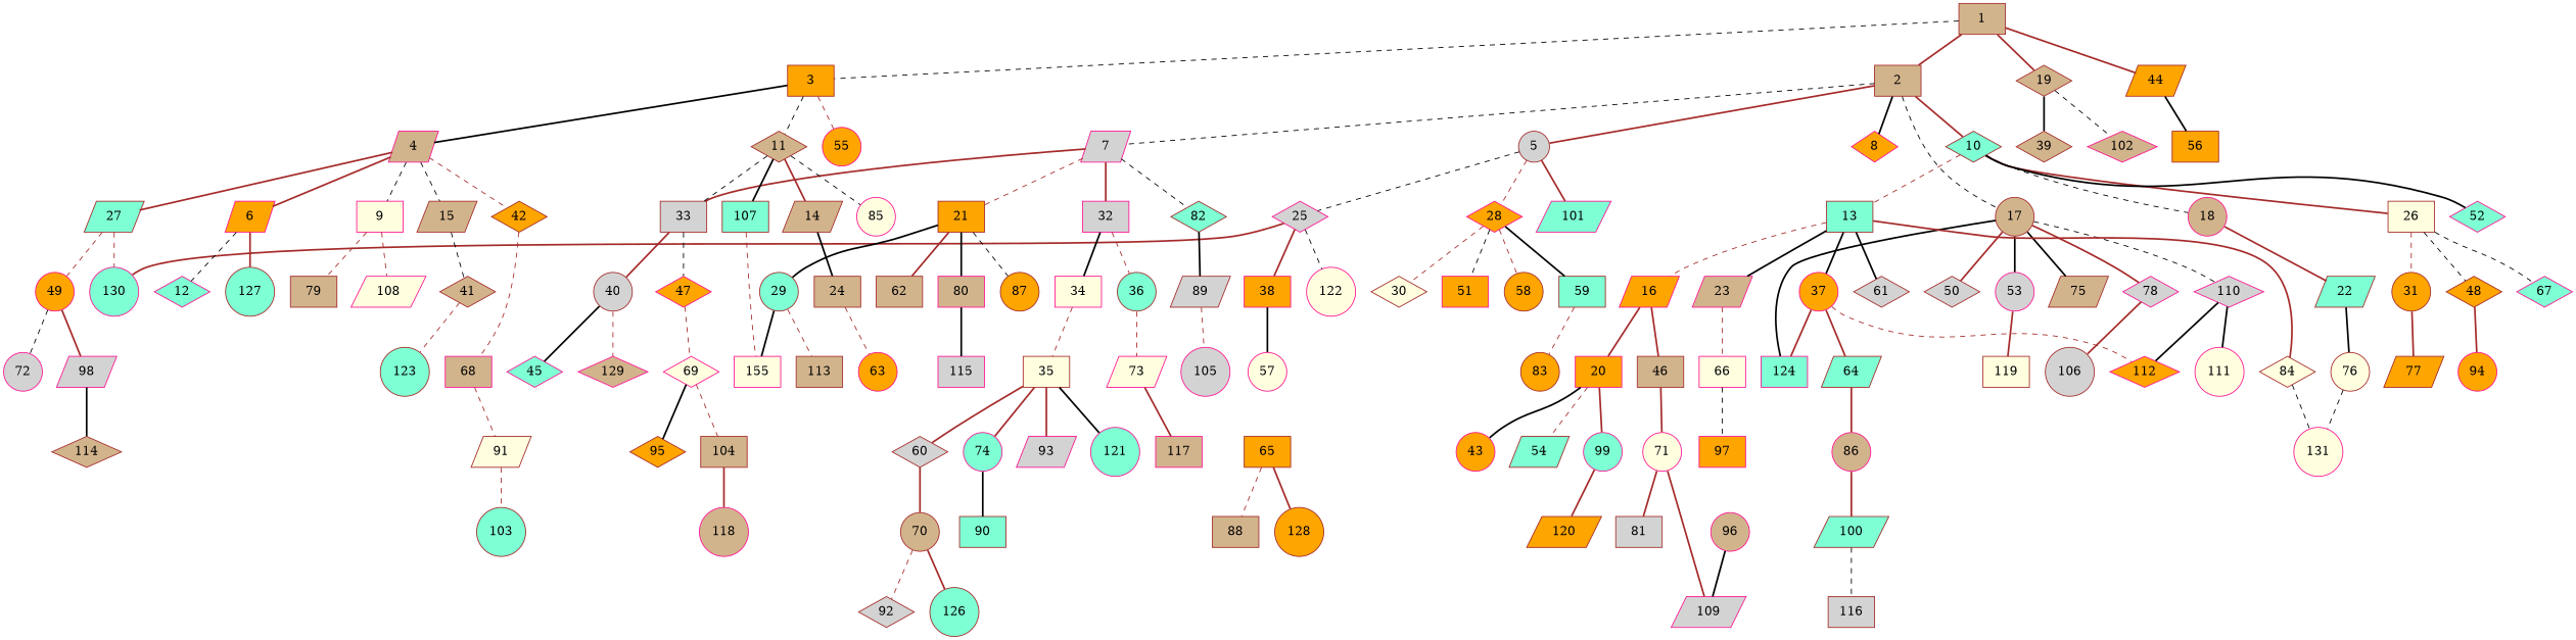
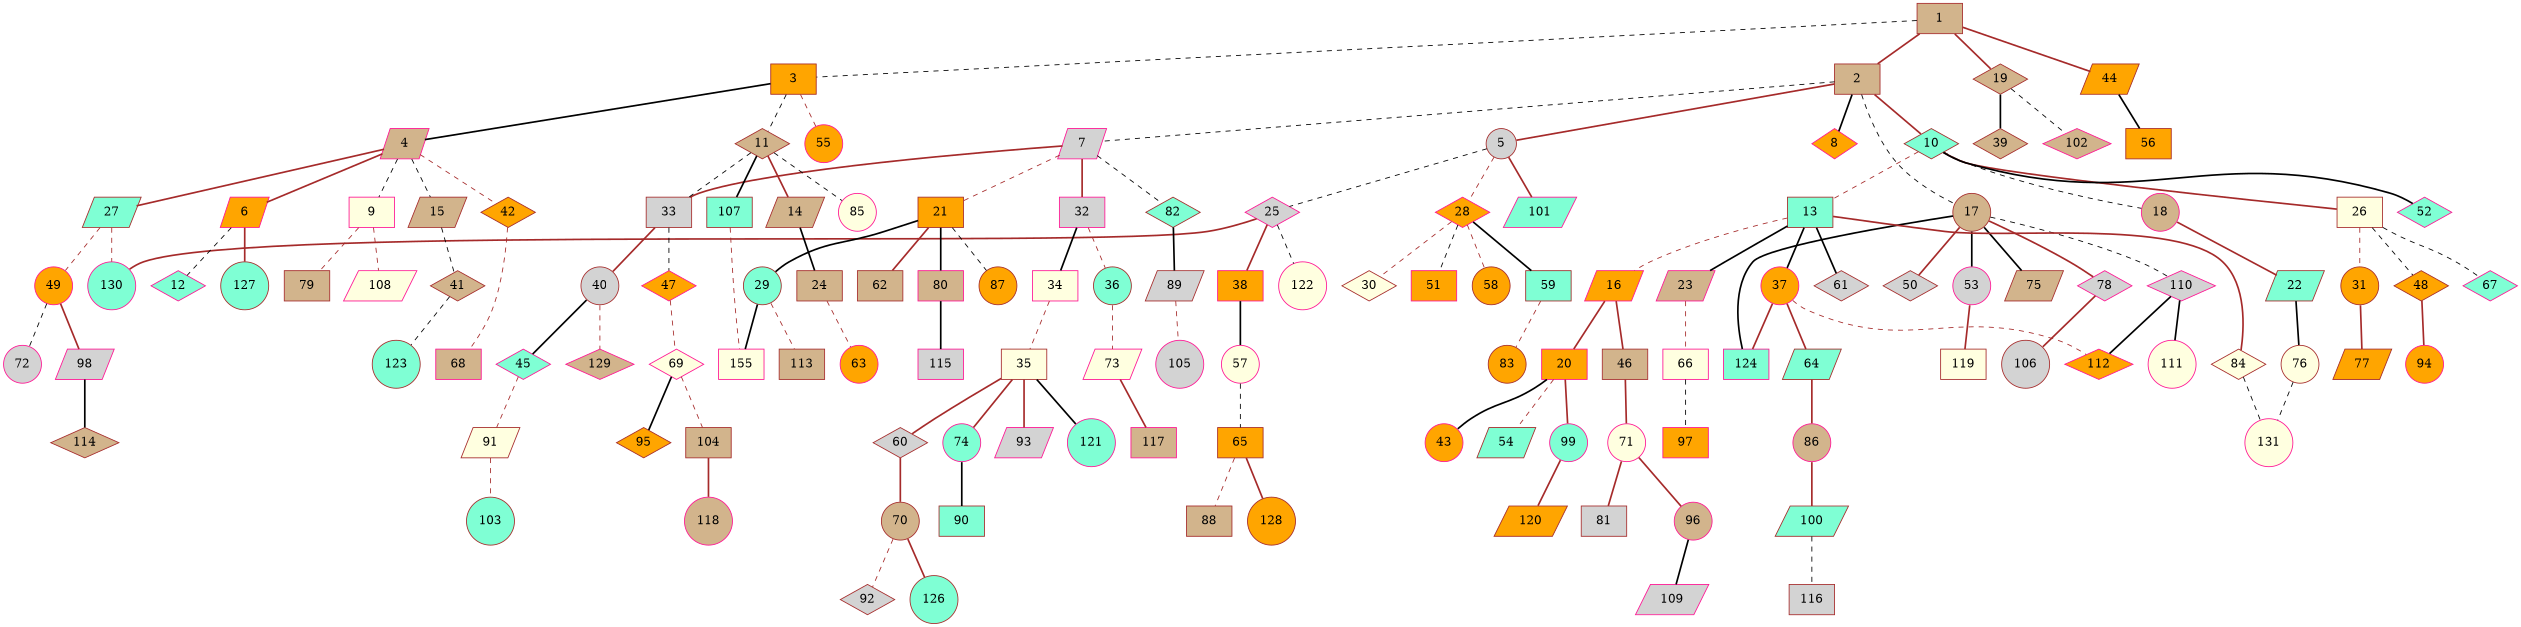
  graph {
    node [color=brown fillcolor=orange shape=circle style=filled]
    edge [color=brown style=bold]
    1 [fillcolor=tan shape=box]
    2 [fillcolor=tan shape=box]
    3 [shape=box]
    19 [fillcolor=tan shape=diamond]
    44 [shape=parallelogram]
    5 [fillcolor=lightgrey]
    7 [color=deeppink fillcolor=lightgrey shape=parallelogram]
    8 [color=deeppink shape=diamond]
    10 [fillcolor=aquamarine shape=diamond]
    17 [fillcolor=tan]
    4 [color=deeppink fillcolor=tan shape=parallelogram]
    11 [fillcolor=tan shape=diamond]
    55 [color=deeppink]
    39 [fillcolor=tan shape=diamond]
    102 [color=deeppink fillcolor=tan shape=diamond]
    56 [shape=box]
    25 [color=deeppink fillcolor=lightgrey shape=diamond]
    28 [color=deeppink shape=diamond]
    101 [color=deeppink fillcolor=aquamarine shape=parallelogram]
    21 [shape=box]
    32 [color=deeppink fillcolor=lightgrey shape=box]
    33 [fillcolor=lightgrey shape=box]
    82 [fillcolor=aquamarine shape=diamond]
    13 [fillcolor=aquamarine shape=box]
    18 [color=deeppink fillcolor=tan]
    26 [fillcolor=lightyellow shape=box]
    52 [color=deeppink fillcolor=aquamarine shape=diamond]
    50 [fillcolor=lightgrey shape=diamond]
    53 [color=deeppink fillcolor=lightgrey]
    75 [fillcolor=tan shape=parallelogram]
    78 [color=deeppink fillcolor=lightgrey shape=diamond]
    110 [color=deeppink fillcolor=lightgrey shape=diamond]
    124 [color=deeppink fillcolor=aquamarine shape=box]
    6 [color=deeppink shape=parallelogram]
    9 [color=deeppink fillcolor=lightyellow shape=box]
    15 [fillcolor=tan shape=parallelogram]
    27 [fillcolor=aquamarine shape=parallelogram]
    42 [shape=diamond]
    14 [fillcolor=tan shape=parallelogram]
    85 [color=deeppink fillcolor=lightyellow]
    107 [fillcolor=aquamarine shape=box]
    12 [color=deeppink fillcolor=aquamarine shape=diamond]
    127 [fillcolor=aquamarine]
    79 [fillcolor=tan shape=box]
    108 [color=deeppink fillcolor=lightyellow shape=parallelogram]
    41 [fillcolor=tan shape=diamond]
    130 [color=deeppink fillcolor=aquamarine]
    49 [color=deeppink]
    68 [color=deeppink fillcolor=tan shape=box]
    38 [color=deeppink shape=box]
    122 [color=deeppink fillcolor=lightyellow]
    30 [fillcolor=lightyellow shape=diamond]
    51 [color=deeppink shape=box]
    58
    59 [fillcolor=aquamarine shape=box]
    29 [fillcolor=aquamarine]
    62 [fillcolor=tan shape=box]
    80 [color=deeppink fillcolor=tan shape=box]
    87
    34 [color=deeppink fillcolor=lightyellow shape=box]
    36 [fillcolor=aquamarine]
    40 [fillcolor=lightgrey]
    47 [color=deeppink shape=diamond]
    89 [fillcolor=lightgrey shape=parallelogram]
    16 [color=deeppink shape=parallelogram]
    23 [color=deeppink fillcolor=tan shape=parallelogram]
    37 [color=deeppink]
    61 [fillcolor=lightgrey shape=diamond]
    84 [fillcolor=lightyellow shape=diamond]
    22 [fillcolor=aquamarine shape=parallelogram]
    31
    48 [shape=diamond]
    67 [color=deeppink fillcolor=aquamarine shape=diamond]
    24 [fillcolor=tan shape=box]
    n75 [color=deeppink fillcolor=lightyellow label=155 shape=box]
    20 [color=deeppink shape=box]
    46 [fillcolor=tan shape=box]
    66 [color=deeppink fillcolor=lightyellow shape=box]
    64 [fillcolor=aquamarine shape=parallelogram]
    112 [color=deeppink shape=diamond]
    131 [color=deeppink fillcolor=lightyellow]
    63 [color=deeppink]
    123 [fillcolor=aquamarine]
    43 [color=deeppink]
    54 [fillcolor=aquamarine shape=parallelogram]
    99 [color=deeppink fillcolor=aquamarine]
    71 [color=deeppink fillcolor=lightyellow]
    119 [fillcolor=lightyellow shape=box]
    106 [fillcolor=lightgrey]
    111 [color=deeppink fillcolor=lightyellow]
    76 [fillcolor=lightyellow]
    120 [shape=parallelogram]
    113 [fillcolor=tan shape=box]
    115 [color=deeppink fillcolor=lightgrey shape=box]
    97 [color=deeppink shape=box]
    57 [color=deeppink fillcolor=lightyellow]
    77 [shape=parallelogram]
    94 [color=deeppink]
    72 [color=deeppink fillcolor=lightgrey]
    98 [color=deeppink fillcolor=lightgrey shape=parallelogram]
    83
    35 [fillcolor=lightyellow shape=box]
    73 [color=deeppink fillcolor=lightyellow shape=parallelogram]
    45 [color=deeppink fillcolor=aquamarine shape=diamond]
    129 [color=deeppink fillcolor=tan shape=diamond]
    69 [color=deeppink fillcolor=lightyellow shape=diamond]
    60 [fillcolor=lightgrey shape=diamond]
    74 [color=deeppink fillcolor=aquamarine]
    93 [color=deeppink fillcolor=lightgrey shape=parallelogram]
    121 [color=deeppink fillcolor=aquamarine]
    70 [fillcolor=tan]
    90 [fillcolor=aquamarine shape=box]
    117 [color=deeppink fillcolor=tan shape=box]
    86 [color=deeppink fillcolor=tan]
    65 [shape=box]
    91 [fillcolor=lightyellow shape=parallelogram]
    103 [fillcolor=aquamarine]
    81 [fillcolor=lightgrey shape=box]
    96 [color=deeppink fillcolor=tan]
    95 [shape=diamond]
    104 [fillcolor=tan shape=box]
    114 [fillcolor=tan shape=diamond]
    88 [fillcolor=tan shape=box]
    128
    92 [fillcolor=lightgrey shape=diamond]
    126 [fillcolor=aquamarine]
    100 [fillcolor=aquamarine shape=parallelogram]
    118 [color=deeppink fillcolor=tan]
    109 [color=deeppink fillcolor=lightgrey shape=parallelogram]
    105 [color=deeppink fillcolor=lightgrey]
    116 [fillcolor=lightgrey shape=box]
    1 -- 2
    1 -- 3 [color=black style=dashed]
    1 -- 19
    1 -- 44
    2 -- 5
    2 -- 7 [color=black style=dashed]
    2 -- 8 [color=black]
    2 -- 10
    2 -- 17 [color=black style=dashed]
    3 -- 4 [color=black]
    3 -- 11 [color=black style=dashed]
    3 -- 55 [style=dashed]
    19 -- 39 [color=black]
    19 -- 102 [color=black style=dashed]
    44 -- 56 [color=black]
    5 -- 25 [color=black style=dashed]
    5 -- 28 [style=dashed]
    5 -- 101
    7 -- 21 [style=dashed]
    7 -- 32
    7 -- 33
    7 -- 82 [color=black style=dashed]
    10 -- 13 [style=dashed]
    10 -- 18 [color=black style=dashed]
    10 -- 26
    10 -- 52 [color=black]
    17 -- 50
    17 -- 53 [color=black]
    17 -- 75 [color=black]
    17 -- 78
    17 -- 110 [color=black style=dashed]
    17 -- 124 [color=black]
    4 -- 6
    4 -- 9 [color=black style=dashed]
    4 -- 15 [color=black style=dashed]
    4 -- 27
    4 -- 42 [style=dashed]
    11 -- 33 [color=black style=dashed]
    11 -- 14
    11 -- 85 [color=black style=dashed]
    11 -- 107 [color=black]
    25 -- 130
    25 -- 38
    25 -- 122 [color=black style=dashed]
    28 -- 30 [style=dashed]
    28 -- 51 [color=black style=dashed]
    28 -- 58 [style=dashed]
    28 -- 59 [color=black]
    21 -- 29 [color=black]
    21 -- 62
    21 -- 80 [color=black]
    21 -- 87 [color=black style=dashed]
    32 -- 34 [color=black]
    32 -- 36 [style=dashed]
    33 -- 40
    33 -- 47 [color=black style=dashed]
    82 -- 89 [color=black]
    13 -- 16 [style=dashed]
    13 -- 23 [color=black]
    13 -- 37 [color=black]
    13 -- 61 [color=black]
    13 -- 84
    18 -- 22
    26 -- 31 [style=dashed]
    26 -- 48 [color=black style=dashed]
    26 -- 67 [color=black style=dashed]
    53 -- 119
    78 -- 106
    110 -- 112 [color=black]
    110 -- 111 [color=black]
    6 -- 12 [color=black style=dashed]
    6 -- 127
    9 -- 79 [style=dashed]
    9 -- 108 [style=dashed]
    15 -- 41 [color=black style=dashed]
    27 -- 130 [style=dashed]
    27 -- 49 [style=dashed]
    42 -- 68 [style=dashed]
    14 -- 24 [color=black]
    107 -- n75 [style=dashed]
-   41 -- 123 [style=dashed]
+   41 -- 123 [color=black style=dashed]
    49 -- 72 [color=black style=dashed]
    49 -- 98
    38 -- 57 [color=black]
    59 -- 83 [style=dashed]
    29 -- n75 [color=black]
    29 -- 113 [style=dashed]
    80 -- 115 [color=black]
    34 -- 35 [style=dashed]
    36 -- 73 [style=dashed]
    40 -- 45 [color=black]
    40 -- 129 [style=dashed]
    47 -- 69 [style=dashed]
    89 -- 105 [style=dashed]
    16 -- 20
    16 -- 46
    23 -- 66 [style=dashed]
    37 -- 124
    37 -- 64
    37 -- 112 [style=dashed]
    84 -- 131 [color=black style=dashed]
    22 -- 76 [color=black]
    31 -- 77
    48 -- 94
    24 -- 63 [style=dashed]
    20 -- 43 [color=black]
    20 -- 54 [style=dashed]
    20 -- 99
    46 -- 71
    66 -- 97 [color=black style=dashed]
    64 -- 86
    99 -- 120
    71 -- 81
-   71 -- 109
+   71 -- 96
    76 -- 131 [color=black style=dashed]
+   57 -- 65 [color=black style=dashed]
    98 -- 114 [color=black]
    35 -- 60
    35 -- 74
    35 -- 93
    35 -- 121 [color=black]
    73 -- 117
-   68 -- 91 [style=dashed]
+   45 -- 91 [style=dashed]
    69 -- 95 [color=black]
    69 -- 104 [style=dashed]
    60 -- 70
    74 -- 90 [color=black]
    70 -- 92 [style=dashed]
    70 -- 126
    86 -- 100
    65 -- 88 [style=dashed]
    65 -- 128
    91 -- 103 [style=dashed]
    96 -- 109 [color=black]
    104 -- 118
    100 -- 116 [color=black style=dashed]
  }
